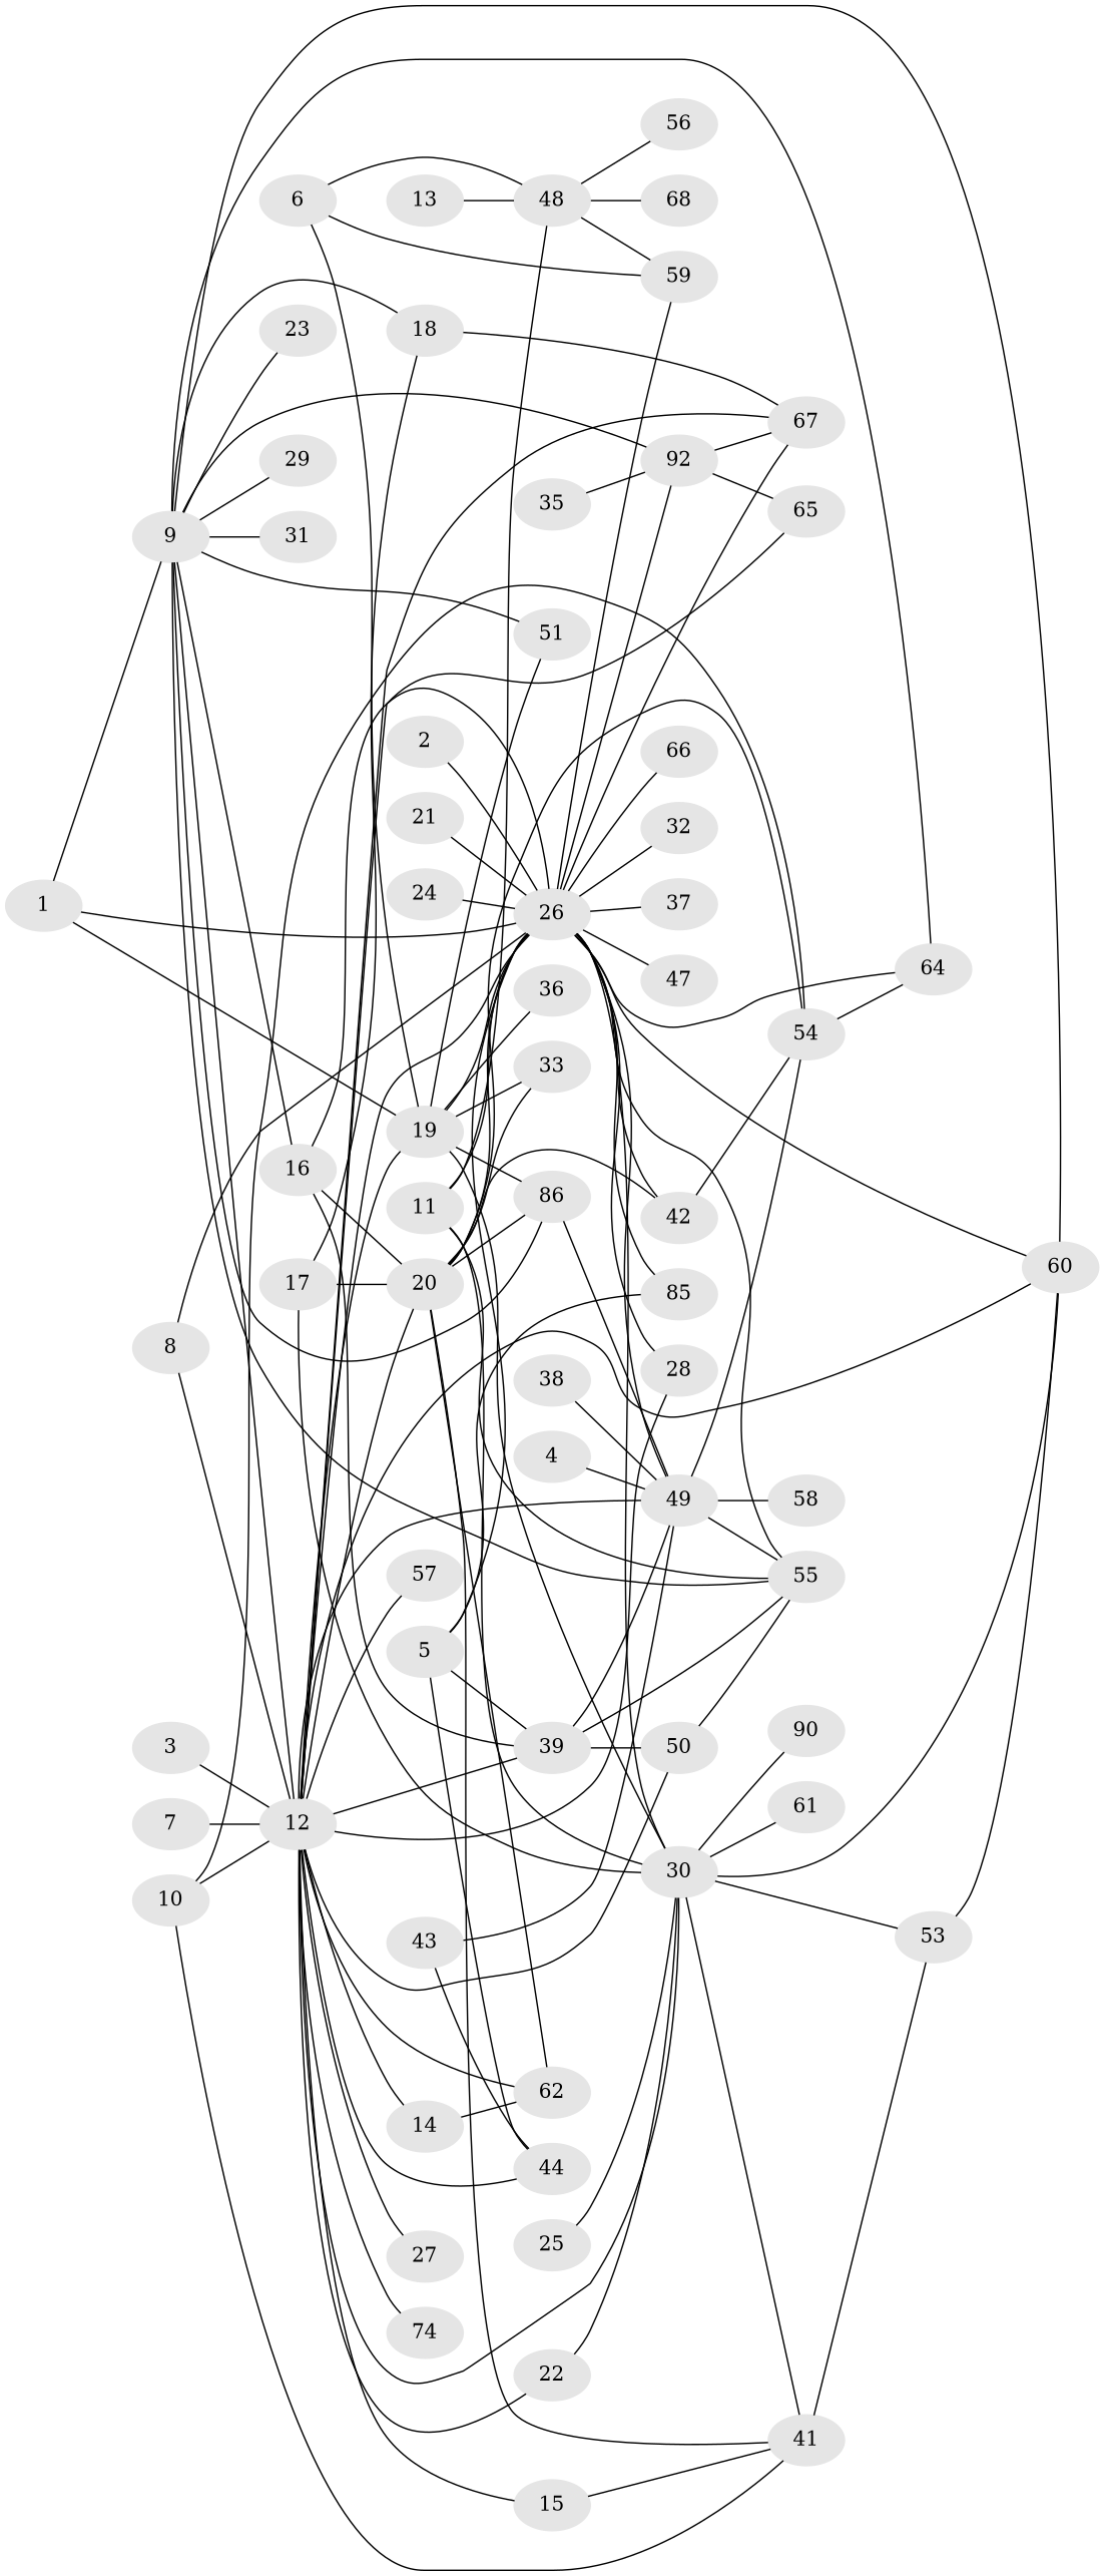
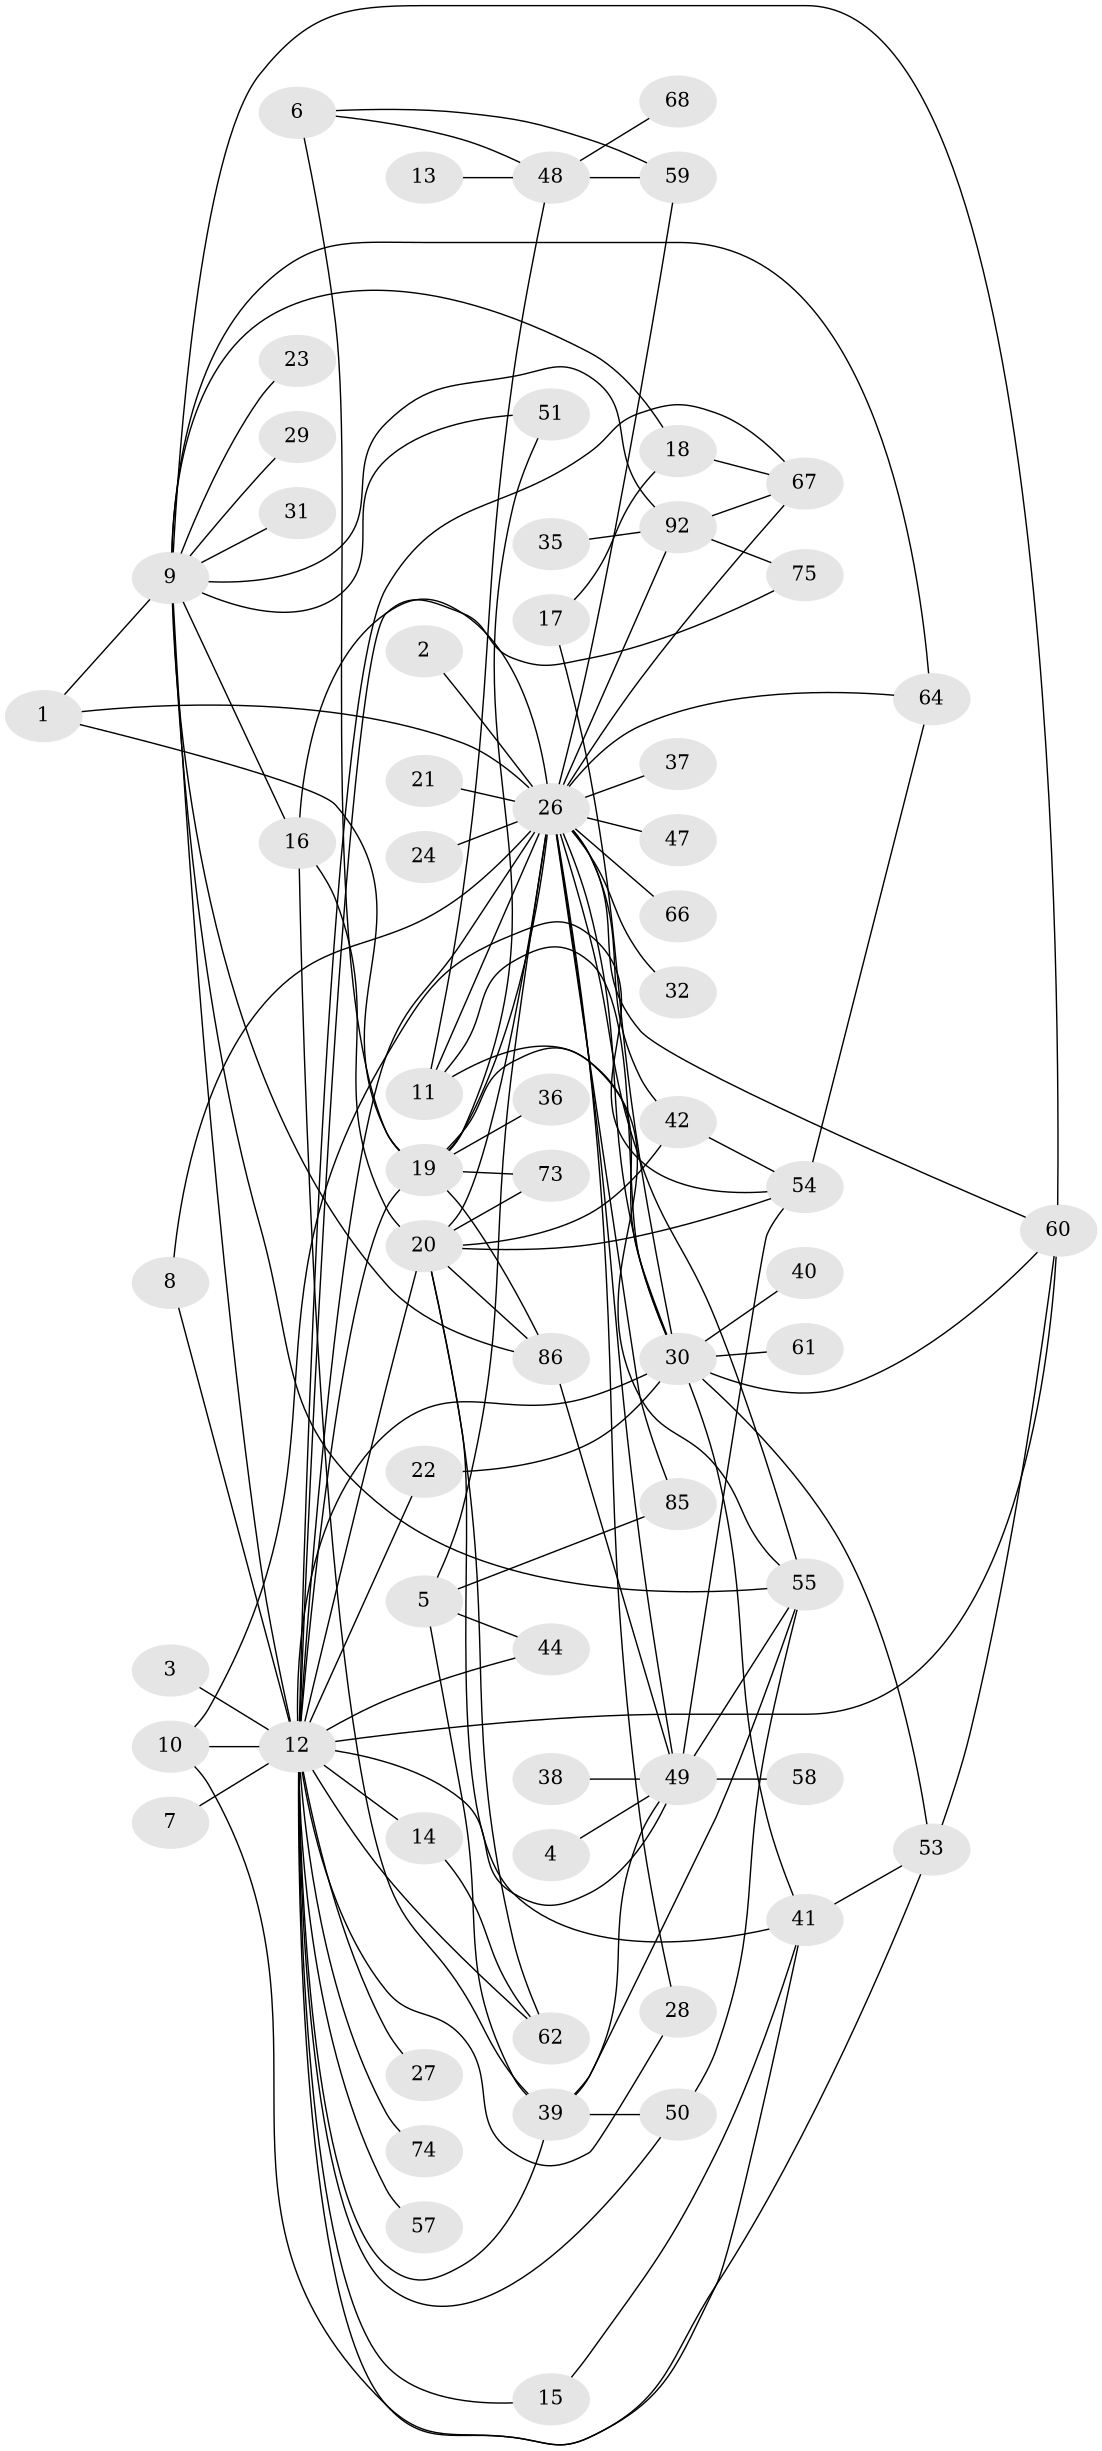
  graph {
    rankdir=LR
    node [color=gray90 style=filled]
    edge [weight=1.0]
    1
    9
    19
    26
    12
    16
    18
    23
    29
    31
    n11 [label=86]
    51
    n13 [label=92]
    55
    60
    64
    30
-   33
+   33 [label=73]
    36
    49
    n21 [label=85]
    59
    28
    67
    42
    32
    37
    47
    66
    2
    3
    39
    44
    14
    15
    20
    22
    27
    n39 [label=74]
    50
    53
    57
    62
-   65
+   65 [label=75]
    4
    54
    58
    5
    6
    48
-   56
    68
    7
    8
    10
    41
    11
-   40 [label=90]
+   40
    61
    13
    17
    21
    24
-   25
    35
    38
-   43
    1 -- 9
    1 -- 19
    1 -- 26
    9 -- 12
    9 -- 16
    9 -- 18
    9 -- 23
    9 -- 29
    9 -- 31
    9 -- n11
    9 -- 51
    9 -- n13
    9 -- 55
    9 -- 60
    9 -- 64
    19 -- 26
    19 -- n11
    19 -- 51
    19 -- 30 [weight=2.0]
    19 -- 33
    19 -- 36
    26 -- n13
    26 -- 55 [weight=2.0]
    26 -- 60 [weight=2.0]
    26 -- 64
    26 -- 30
    26 -- 49
    26 -- n21
    26 -- 59
    26 -- 28
    26 -- 67
    26 -- 42
    26 -- 32
    26 -- 37
    26 -- 47
    26 -- 66
    12 -- 19
    12 -- 26
    12 -- 60
    12 -- 30
    12 -- 49
    12 -- 28
    12 -- 67
    12 -- 39
    12 -- 44
    12 -- 14
    12 -- 15
    12 -- 20
    12 -- 22
    12 -- 27
    12 -- n39
    12 -- 50
+   12 -- 53
    12 -- 57
    12 -- 62
    12 -- 65
    16 -- 26
    16 -- 39
    16 -- 20
    18 -- 67
    n11 -- 49
    n13 -- 67
    n13 -- 65
    30 -- 60
    30 -- 53
    30 -- 41
    30 -- 40
    30 -- 61
    49 -- 55
    49 -- 54
    49 -- 58
    42 -- 54
    2 -- 26
    3 -- 12
    39 -- 55
    39 -- 49
    39 -- 50
    14 -- 62
    15 -- 41
    20 -- 26
    20 -- n11
    20 -- 33
    20 -- 42
    20 -- 62
    20 -- 54
    20 -- 41
    22 -- 30
    50 -- 55
    53 -- 60
    4 -- 49
    54 -- 64
    5 -- 26
    5 -- n21
    5 -- 39
    5 -- 44
    6 -- 19
    6 -- 59
    6 -- 48
    48 -- 59
-   48 -- 56
    48 -- 68
    7 -- 12
    8 -- 26
    8 -- 12
    10 -- 12
    10 -- 54
    10 -- 41
    41 -- 53
    11 -- 26
    11 -- 55
    11 -- 30
    11 -- 48
    13 -- 48
    17 -- 18
    17 -- 30
-   17 -- 20
    21 -- 26
    24 -- 26
-   25 -- 30
    35 -- n13
    38 -- 49
-   43 -- 49
-   43 -- 44
  }
